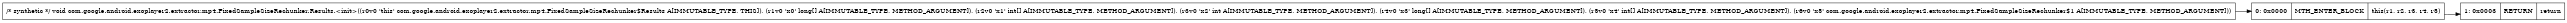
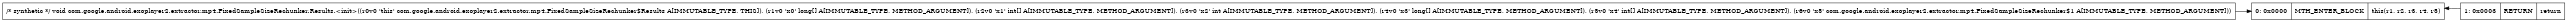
  digraph {
    rankdir=LR
    node [shape=record]
    n1 [label="{0\:\ 0x0000|MTH_ENTER_BLOCK\l|this(r1, r2, r3, r4, r5)\l}"]
    n2 [label="{1\:\ 0x0003|RETURN\l|return\l}"]
    n3 [label="{\/* synthetic *\/ void com.google.android.exoplayer2.extractor.mp4.FixedSampleSizeRechunker.Results.\<init\>((r0v0 'this' com.google.android.exoplayer2.extractor.mp4.FixedSampleSizeRechunker$Results A[IMMUTABLE_TYPE, THIS]), (r1v0 'x0' long[] A[IMMUTABLE_TYPE, METHOD_ARGUMENT]), (r2v0 'x1' int[] A[IMMUTABLE_TYPE, METHOD_ARGUMENT]), (r3v0 'x2' int A[IMMUTABLE_TYPE, METHOD_ARGUMENT]), (r4v0 'x3' long[] A[IMMUTABLE_TYPE, METHOD_ARGUMENT]), (r5v0 'x4' int[] A[IMMUTABLE_TYPE, METHOD_ARGUMENT]), (r6v0 'x5' com.google.android.exoplayer2.extractor.mp4.FixedSampleSizeRechunker$1 A[IMMUTABLE_TYPE, METHOD_ARGUMENT])) }"]
-   n1 -> n2
+   n2 -> n1
    n3 -> n1
  }
